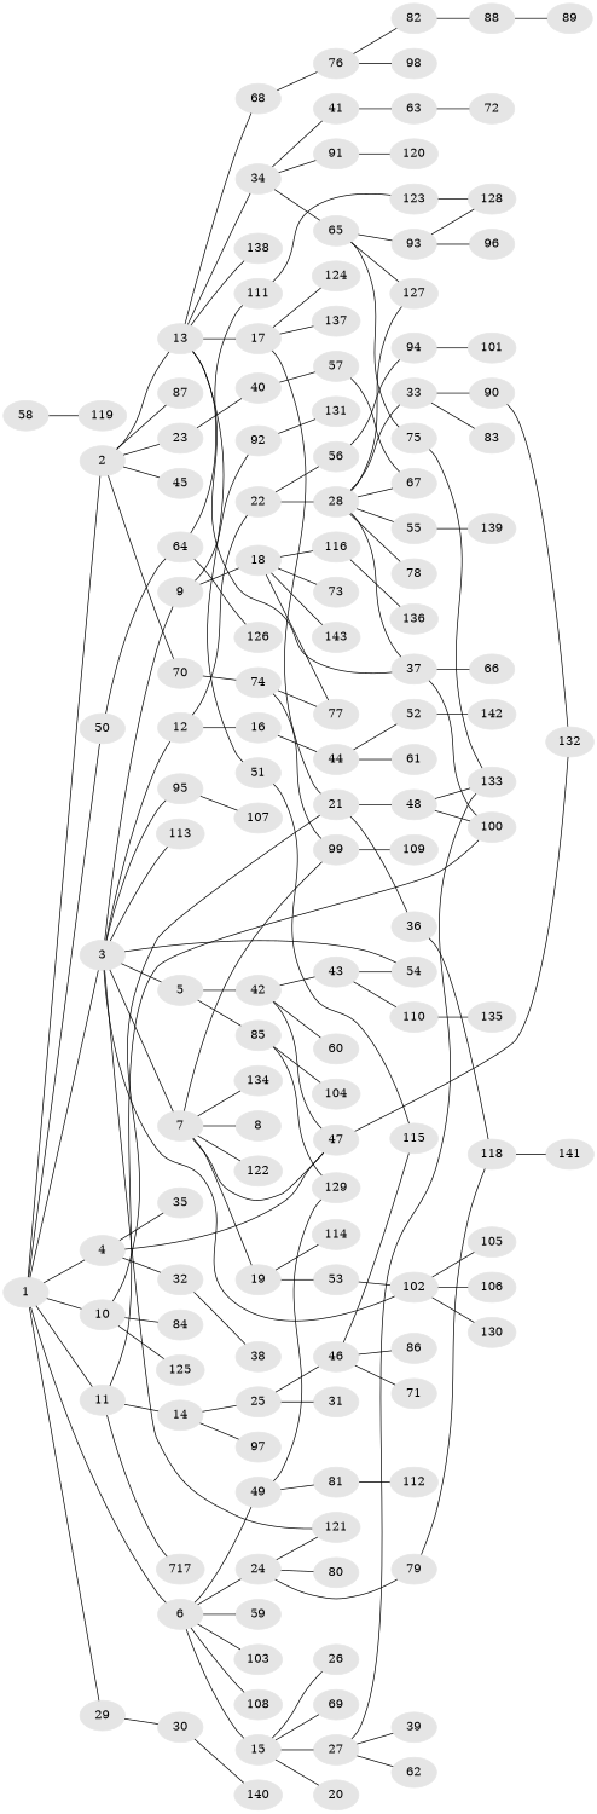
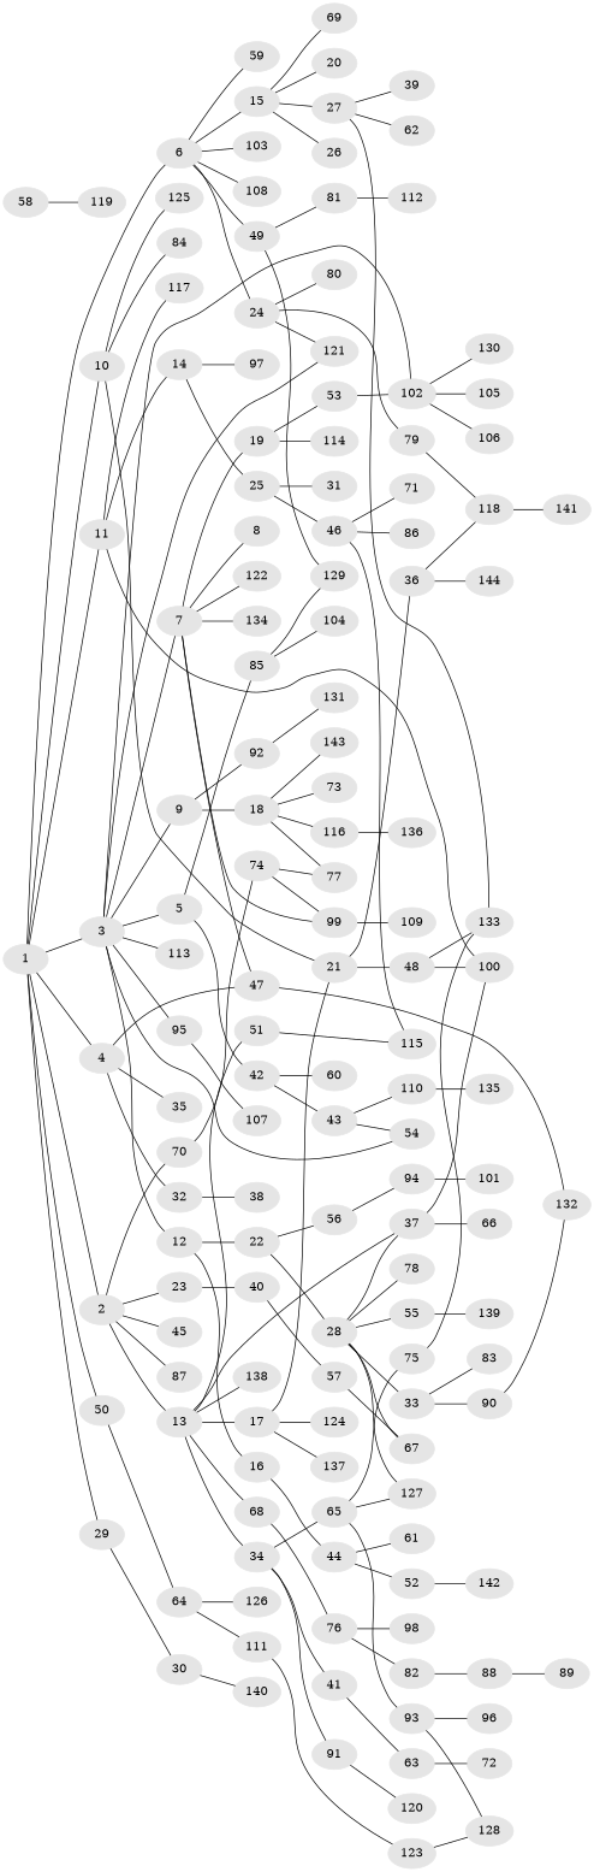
  graph {
    rankdir=LR
    node [color=gray90 style=filled]
    1
    2
    3
    4
    6
    10
    11
    29
    50
    13
    23
    45
    70
    87
    5
    7
    9
    12
    54
    95
    102
    113
    121
    32
    35
    47
    15
    24
    49
    59
    103
    108
    21
    84
    125
    14
    100
-   117 [label=717]
+   117
    30
    64
    17
    34
    37
    51
    68
    138
    40
    74
    42
    85
    8
    19
    99
    122
    134
    18
    92
    16
    22
    107
    105
    106
    130
    38
    132
    43
    60
    129
    104
    20
    26
    27
    69
    79
    80
    81
    53
    114
    109
    73
    77
    116
    143
    131
    36
    48
    25
    97
    44
    28
    56
    124
    137
    41
    65
    91
    66
    115
    76
    31
    46
    39
    62
    133
    52
    61
    136
    118
+   144
    33
    55
    67
    78
    127
    94
    57
    71
    86
    83
    90
    139
    140
    63
    75
    93
    120
    141
    72
    110
    135
    142
    112
    111
    126
    58
    119
    101
    123
    96
    128
    82
    98
    88
    89
    1 -- 2
    1 -- 3
    1 -- 4
    1 -- 6
    1 -- 10
    1 -- 11
    1 -- 29
    1 -- 50
    2 -- 13
    2 -- 23
    2 -- 45
    2 -- 70
    2 -- 87
    3 -- 5
    3 -- 7
    3 -- 9
    3 -- 12
    3 -- 54
    3 -- 95
    3 -- 102
    3 -- 113
    3 -- 121
    4 -- 32
    4 -- 35
    4 -- 47
    6 -- 15
    6 -- 24
    6 -- 49
    6 -- 59
    6 -- 103
    6 -- 108
    10 -- 21
    10 -- 84
    10 -- 125
    11 -- 14
    11 -- 100
    11 -- 117
    29 -- 30
    50 -- 64
    13 -- 17
    13 -- 34
    13 -- 37
    13 -- 51
    13 -- 68
    13 -- 138
    23 -- 40
    70 -- 74
    5 -- 42
    5 -- 85
    7 -- 47
    7 -- 8
    7 -- 19
    7 -- 99
    7 -- 122
    7 -- 134
    9 -- 18
    9 -- 92
    12 -- 16
    12 -- 22
    95 -- 107
    102 -- 105
    102 -- 106
    102 -- 130
    32 -- 38
    47 -- 132
    15 -- 20
    15 -- 26
    15 -- 27
    15 -- 69
    24 -- 121
    24 -- 79
    24 -- 80
    49 -- 129
    49 -- 81
    21 -- 36
    21 -- 48
    14 -- 25
    14 -- 97
    30 -- 140
    64 -- 111
    64 -- 126
    17 -- 21
    17 -- 124
    17 -- 137
    34 -- 41
    34 -- 65
    34 -- 91
    37 -- 100
    37 -- 66
    51 -- 115
    68 -- 76
    40 -- 57
    74 -- 99
    74 -- 77
-   42 -- 47
    42 -- 43
    42 -- 60
    85 -- 129
    85 -- 104
    19 -- 53
    19 -- 114
    99 -- 109
    18 -- 73
    18 -- 77
    18 -- 116
    18 -- 143
    92 -- 131
    16 -- 44
    22 -- 28
    22 -- 56
    43 -- 54
    43 -- 110
    27 -- 39
    27 -- 62
    27 -- 133
    79 -- 118
    81 -- 112
    53 -- 102
    116 -- 136
    36 -- 118
+   36 -- 144
    48 -- 100
    48 -- 133
    25 -- 31
    25 -- 46
    44 -- 52
    44 -- 61
    28 -- 37
    28 -- 33
    28 -- 55
    28 -- 67
    28 -- 78
    28 -- 127
    56 -- 94
    41 -- 63
    65 -- 127
    65 -- 75
    65 -- 93
    91 -- 120
    76 -- 82
    76 -- 98
    46 -- 115
    46 -- 71
    46 -- 86
    52 -- 142
    118 -- 141
    33 -- 83
    33 -- 90
    55 -- 139
    94 -- 101
    57 -- 67
    90 -- 132
    63 -- 72
    75 -- 133
    93 -- 96
    93 -- 128
    110 -- 135
    111 -- 123
    58 -- 119
    123 -- 128
    82 -- 88
    88 -- 89
  }
